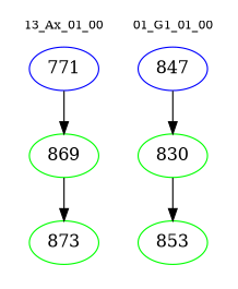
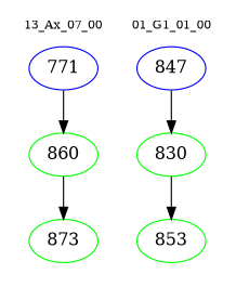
  digraph {
    node [color=green]
    edge [color=black]
    n1 [color=blue label=771]
-   n2 [label=869]
+   n2 [label=860]
    n3 [label=873]
    n4 [color=blue label=847]
    n5 [label=830]
    n6 [label=853]
    subgraph cluster_1 {
      color=white
      fontsize=10
-     label="13_Ax_01_00"
+     label="13_Ax_07_00"
      n1
      n2
      n3
    }
    subgraph cluster_2 {
      color=white
      fontsize=10
      label="01_G1_01_00"
      n4
      n5
      n6
    }
    n1 -> n2
    n2 -> n3
    n4 -> n5
    n5 -> n6
  }
